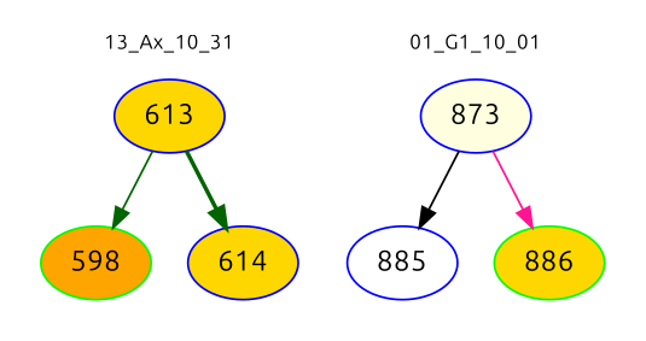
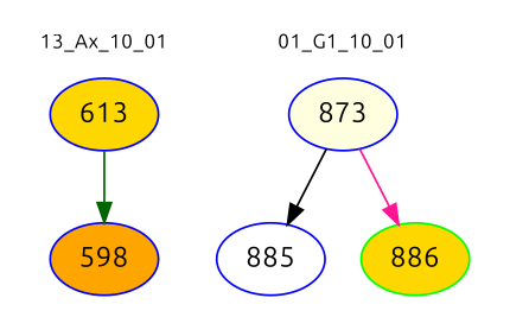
  digraph {
    fontname=Ubuntu
    node [color=blue fillcolor=gold fontname=Ubuntu style=filled]
    edge [color=darkgreen fontname=Ubuntu style=solid]
    n1 [label=613]
-   n2 [color=green fillcolor=orange label=598]
-   n3 [label=614]
+   n2 [fillcolor=orange label=598]
    n4 [fillcolor=lightyellow label=873]
    n5 [fillcolor=white label=885]
    n6 [color=green label=886]
    subgraph cluster_1 {
      color=white
      fontsize=10
-     label="13_Ax_10_31"
+     label="13_Ax_10_01"
      n1
      n2
-     n3
    }
    subgraph cluster_2 {
      color=white
      fontsize=10
      label="01_G1_10_01"
      n4
      n5
      n6
    }
    n1 -> n2
-   n1 -> n3 [style=bold]
    n4 -> n5 [color=black]
    n4 -> n6 [color=deeppink]
  }
